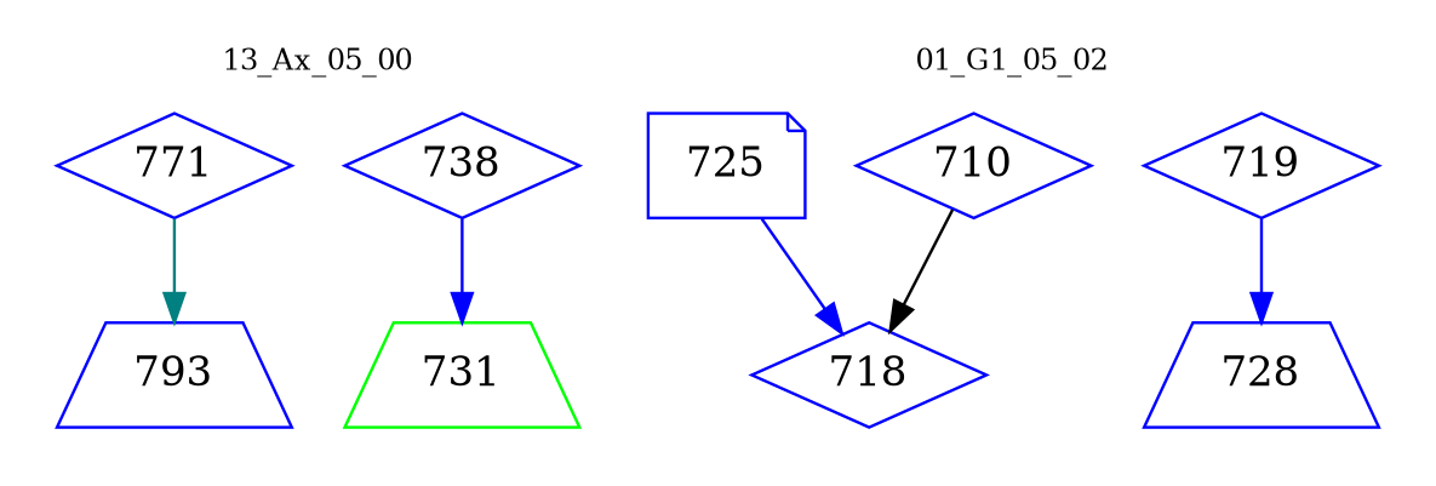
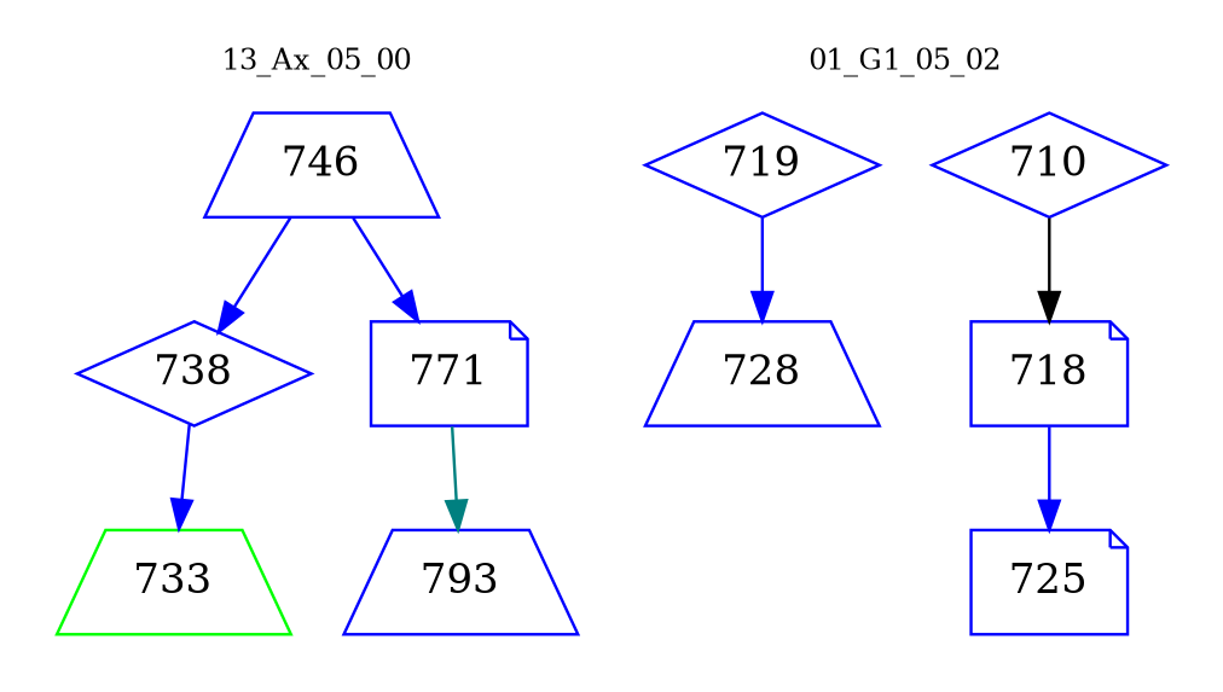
  digraph {
    node [color=blue shape=trapezium]
    edge [color=blue]
+   n1 [label=746]
    n2 [label=738 shape=diamond]
-   n3 [label=771 shape=diamond]
-   n4 [color=green label=731]
+   n3 [label=771 shape=note]
+   n4 [color=green label=733]
    n5 [label=793]
    n6 [label=710 shape=diamond]
-   n7 [label=718 shape=diamond]
+   n7 [label=718 shape=note]
    n8 [label=719 shape=diamond]
    n9 [label=725 shape=note]
    n10 [label=728]
    subgraph cluster_1 {
      color=white
      fontsize=10
      label="13_Ax_05_00"
+     n1
      n2
      n3
      n4
      n5
    }
    subgraph cluster_2 {
      color=white
      fontsize=10
      label="01_G1_05_02"
      n6
      n7
      n8
      n9
      n10
    }
+   n1 -> n2
+   n1 -> n3
    n2 -> n4
    n3 -> n5 [color=teal]
    n6 -> n7 [color=black]
-   n9 -> n7
+   n7 -> n9
    n8 -> n10
  }
